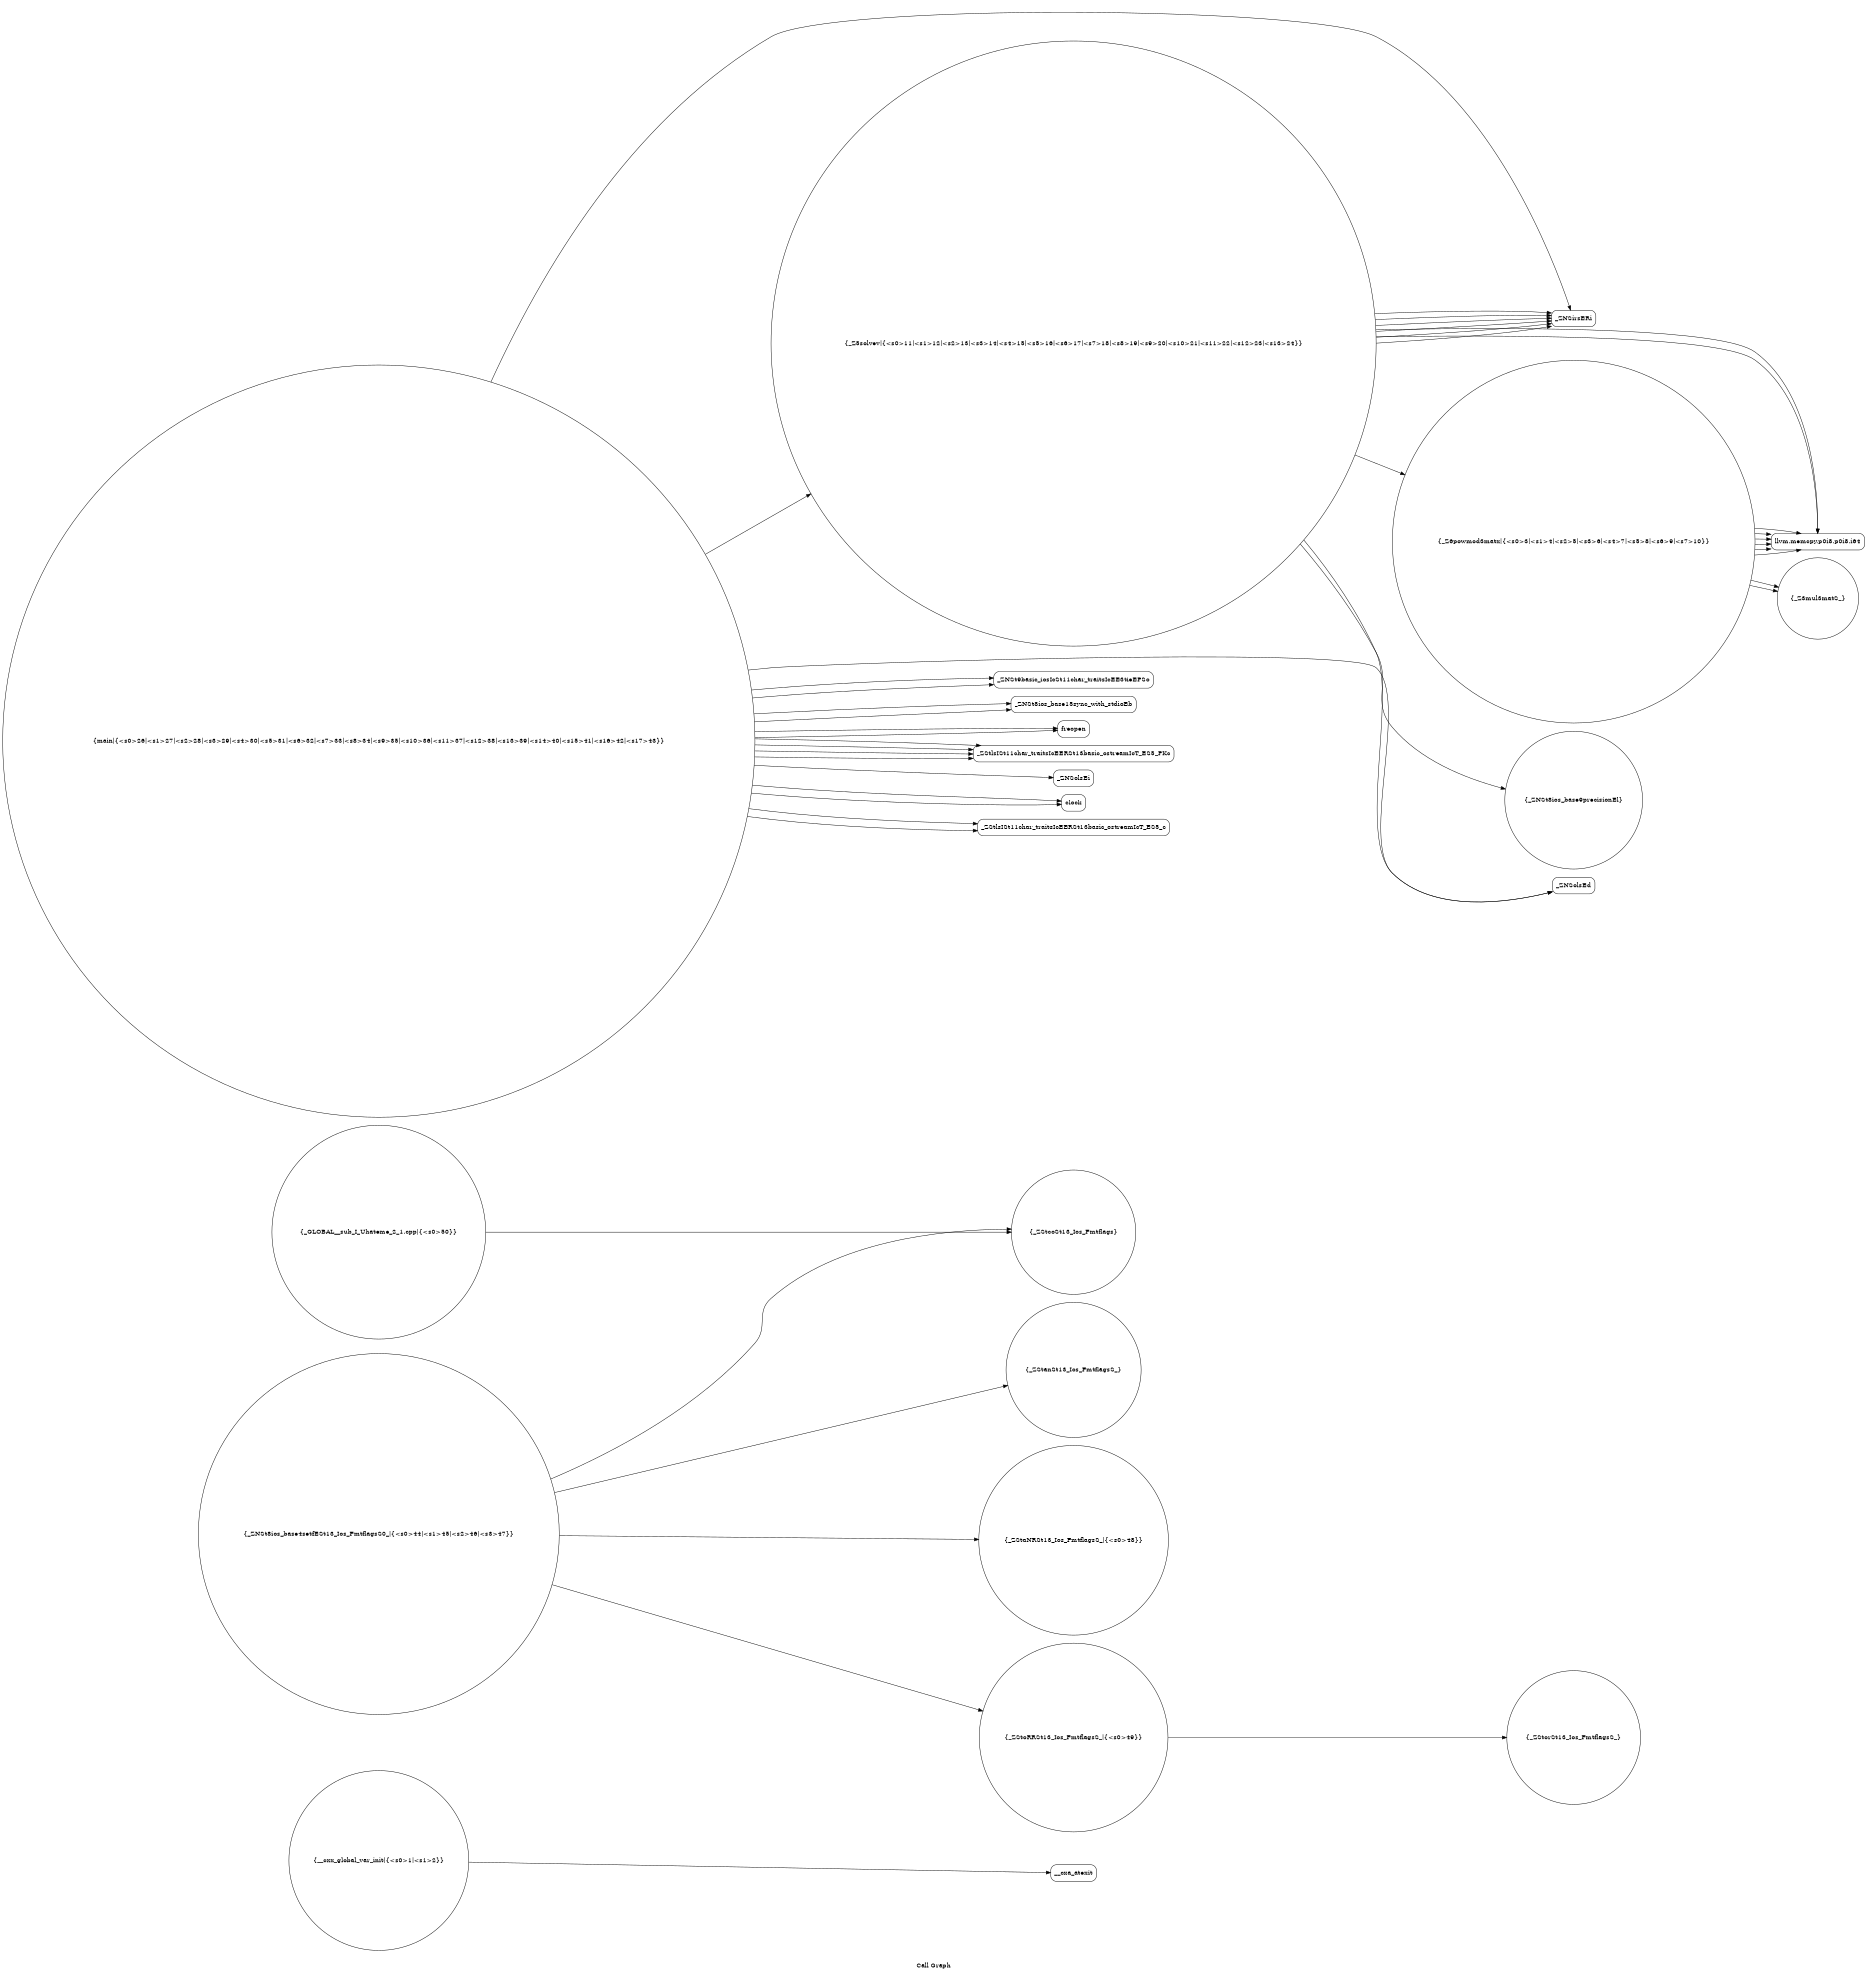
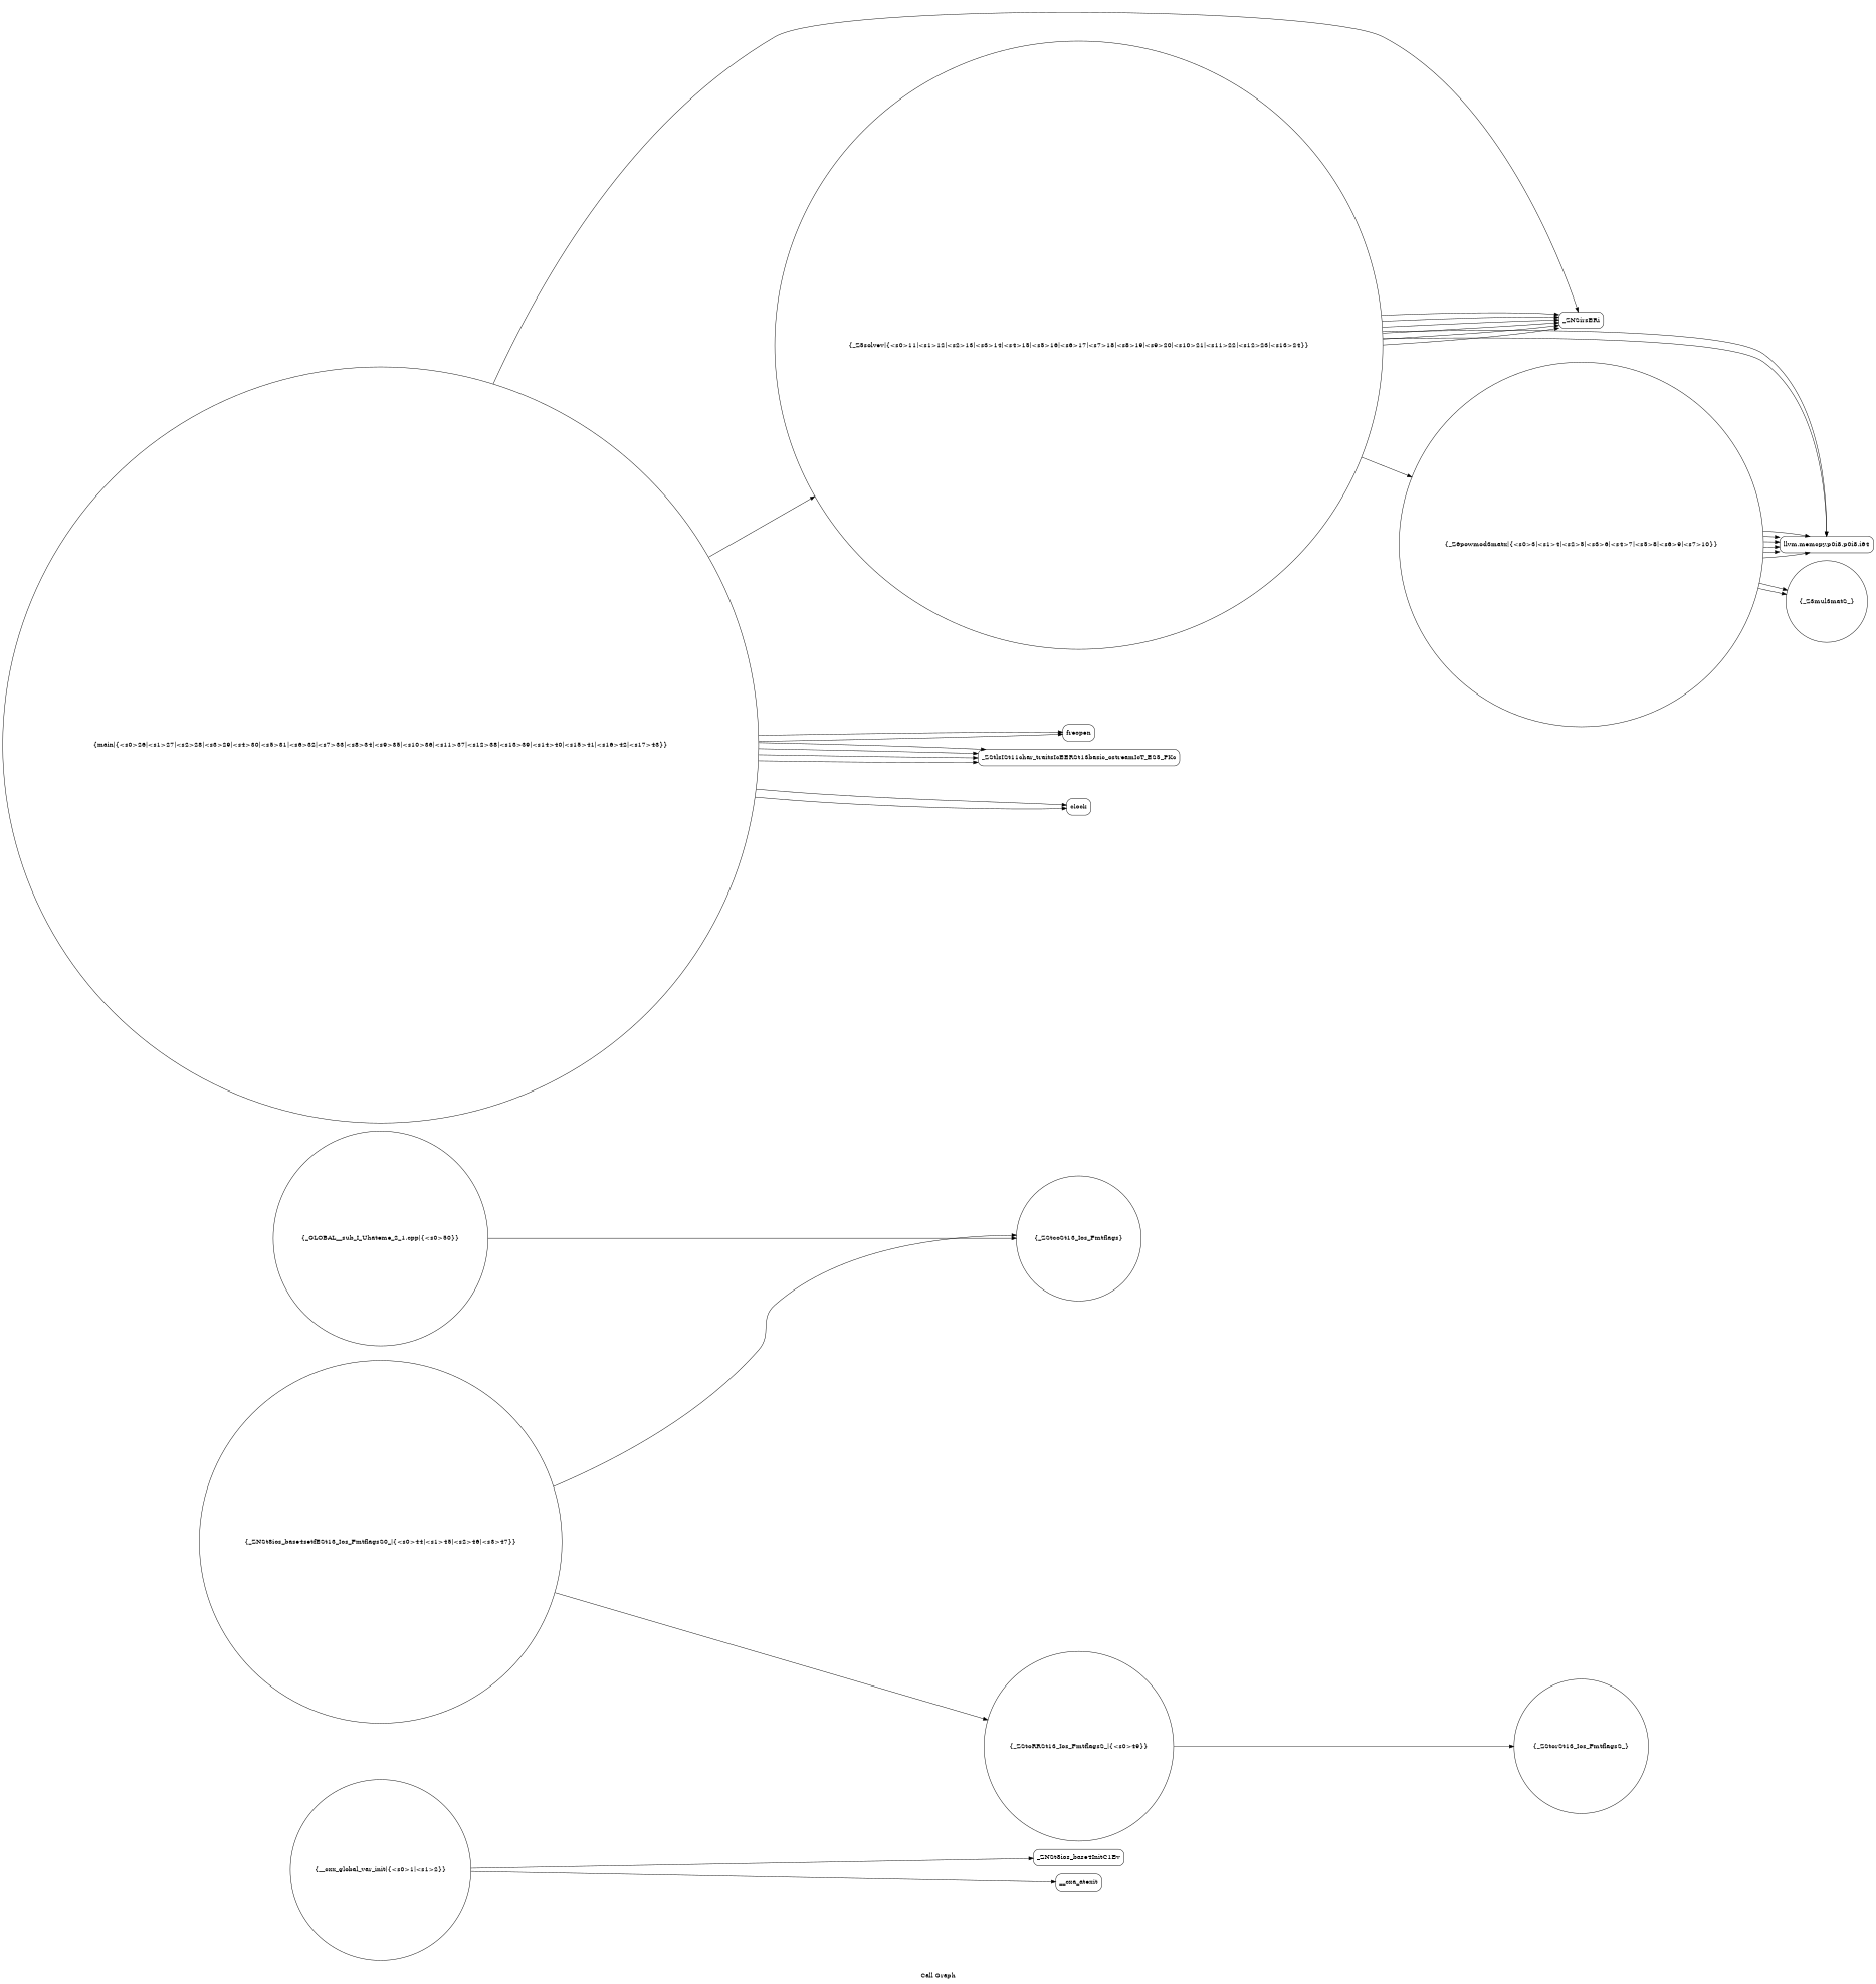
  digraph {
    label="Call Graph"
    rankdir=LR
    node [shape=circle]
    edge [color=black tailport=s0]
    n1 [label="{__cxx_global_var_init|{<s0>1|<s1>2}}"]
+   n2 [label="{_ZNSt8ios_base4InitC1Ev}" shape=Mrecord]
    n3 [label="{__cxa_atexit}" shape=Mrecord]
-   n4 [label="{_ZStanSt13_Ios_FmtflagsS_}"]
    n5 [label="{_Z5solvev|{<s0>11|<s1>12|<s2>13|<s3>14|<s4>15|<s5>16|<s6>17|<s7>18|<s8>19|<s9>20|<s10>21|<s11>22|<s12>23|<s13>24}}"]
    n6 [label="{_ZNSirsERi}" shape=Mrecord]
    n7 [label="{llvm.memcpy.p0i8.p0i8.i64}" shape=Mrecord]
    n8 [label="{_Z6powmod3matx|{<s0>3|<s1>4|<s2>5|<s3>6|<s4>7|<s5>8|<s6>9|<s7>10}}"]
-   n9 [label="{_ZNSt8ios_base9precisionEl}"]
-   n10 [label="{_ZNSolsEd}" shape=Mrecord]
    n11 [label="{_Z3mul3matS_}"]
    n12 [label="{main|{<s0>26|<s1>27|<s2>28|<s3>29|<s4>30|<s5>31|<s6>32|<s7>33|<s8>34|<s9>35|<s10>36|<s11>37|<s12>38|<s13>39|<s14>40|<s15>41|<s16>42|<s17>43}}"]
-   n13 [label="{_ZNSt9basic_iosIcSt11char_traitsIcEE3tieEPSo}" shape=Mrecord]
-   n14 [label="{_ZNSt8ios_base15sync_with_stdioEb}" shape=Mrecord]
    n15 [label="{freopen}" shape=Mrecord]
    n16 [label="{_ZStlsISt11char_traitsIcEERSt13basic_ostreamIcT_ES5_PKc}" shape=Mrecord]
-   n17 [label="{_ZNSolsEi}" shape=Mrecord]
    n18 [label="{clock}" shape=Mrecord]
-   n19 [label="{_ZStlsISt11char_traitsIcEERSt13basic_ostreamIcT_ES5_c}" shape=Mrecord]
    n20 [label="{_GLOBAL__sub_I_Uhateme_2_1.cpp|{<s0>50}}"]
    n21 [label="{_ZStcoSt13_Ios_Fmtflags}"]
-   n22 [label="{_ZStaNRSt13_Ios_FmtflagsS_|{<s0>48}}"]
    n23 [label="{_ZStoRRSt13_Ios_FmtflagsS_|{<s0>49}}"]
    n24 [label="{_ZStorSt13_Ios_FmtflagsS_}"]
    n25 [label="{_ZNSt8ios_base4setfESt13_Ios_FmtflagsS0_|{<s0>44|<s1>45|<s2>46|<s3>47}}"]
+   n1 -> n2
    n1 -> n3 [tailport=s1]
    n5 -> n6
    n5 -> n6 [tailport=s1]
    n5 -> n6 [tailport=s2]
    n5 -> n6 [tailport=s3]
    n5 -> n6 [tailport=s4]
    n5 -> n6 [tailport=s5]
    n5 -> n7 [tailport=s8]
    n5 -> n7 [tailport=s10]
    n5 -> n8 [tailport=s9]
-   n5 -> n9 [tailport=s11]
-   n5 -> n10 [tailport=s13]
    n8 -> n7
    n8 -> n7 [tailport=s1]
    n8 -> n7 [tailport=s3]
    n8 -> n7 [tailport=s4]
    n8 -> n7 [tailport=s5]
    n8 -> n7 [tailport=s7]
    n8 -> n11 [tailport=s2]
    n8 -> n11 [tailport=s6]
    n12 -> n5 [tailport=s11]
    n12 -> n6 [tailport=s6]
-   n12 -> n10 [tailport=s15]
-   n12 -> n13
-   n12 -> n13 [tailport=s1]
-   n12 -> n14 [tailport=s2]
-   n12 -> n14 [tailport=s3]
    n12 -> n15 [tailport=s4]
    n12 -> n15 [tailport=s5]
    n12 -> n16 [tailport=s7]
    n12 -> n16 [tailport=s9]
    n12 -> n16 [tailport=s14]
    n12 -> n16 [tailport=s16]
-   n12 -> n17 [tailport=s8]
    n12 -> n18 [tailport=s10]
    n12 -> n18 [tailport=s12]
-   n12 -> n19 [tailport=s13]
-   n12 -> n19 [tailport=s17]
    n20 -> n21
    n23 -> n24
-   n25 -> n4 [tailport=s2]
    n25 -> n21
-   n25 -> n22 [tailport=s1]
    n25 -> n23 [tailport=s3]
  }
